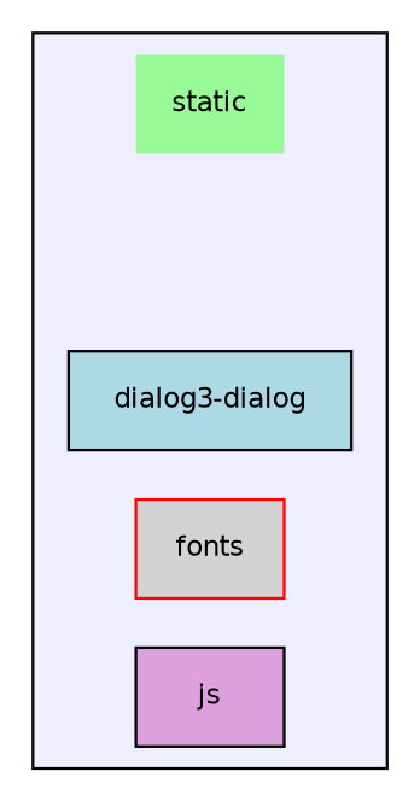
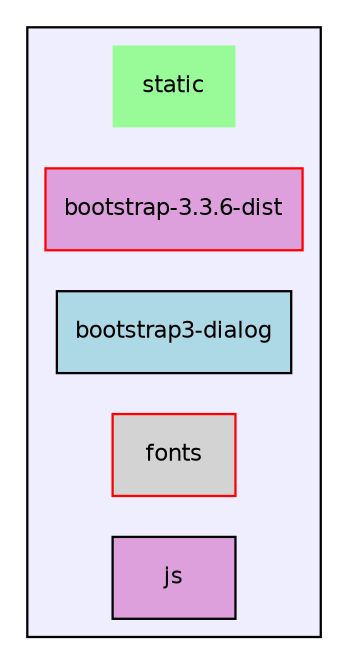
  digraph {
    compound=true
    rankdir=LR
    node [fontname=Helvetica fontsize=10 shape=box style=filled fillcolor=plum color=red]
    n1 [label=static shape=plaintext fillcolor=palegreen color=""]
-   n3 [color=black fillcolor=lightblue label="dialog3-dialog"]
+   n2 [label="bootstrap-3.3.6-dist"]
+   n3 [color=black fillcolor=lightblue label="bootstrap3-dialog"]
    n4 [fillcolor=lightgrey label=fonts]
    n5 [color=black label=js]
    subgraph cluster_1 {
      bgcolor="#eeeeff"
      pencolor=black
      n1
+     n2
      n3
      n4
      n5
    }
  }
